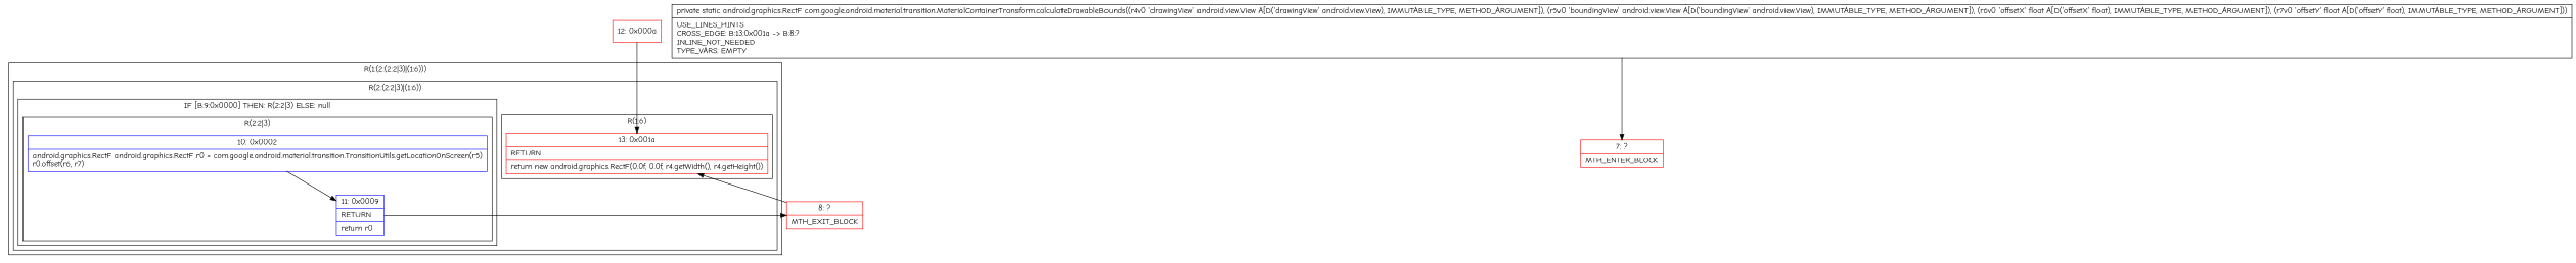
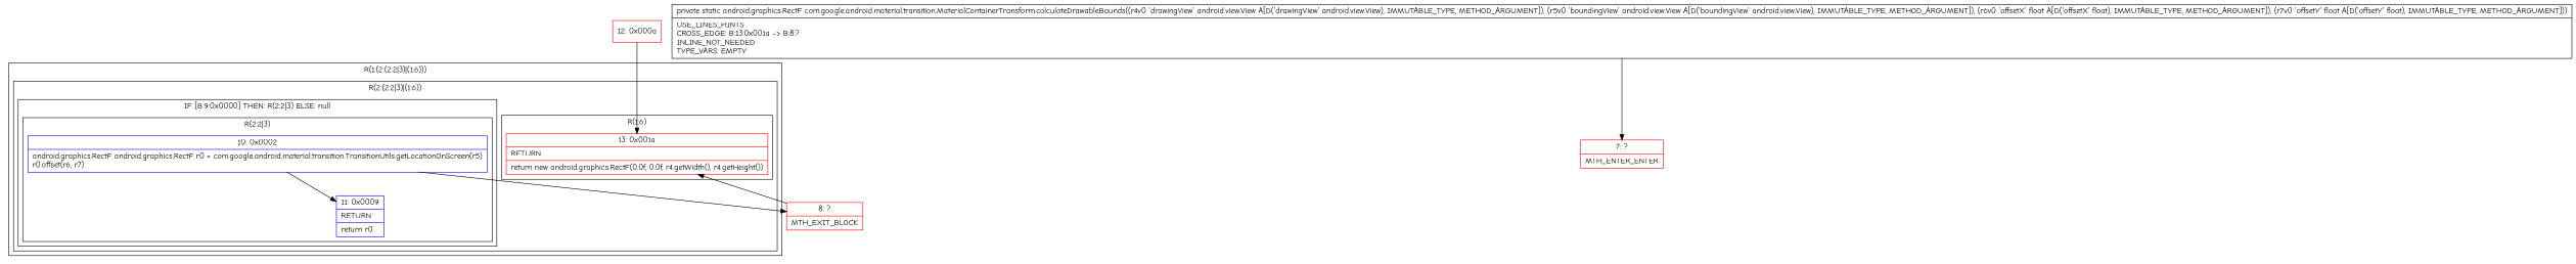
  digraph {
    fontname="Comic Neue"
    node [color=red fontname="Comic Neue" shape=record]
    edge [fontname="Comic Neue"]
    n1 [color=blue label="{10\:\ 0x0002|android.graphics.RectF android.graphics.RectF r0 = com.google.android.material.transition.TransitionUtils.getLocationOnScreen(r5)\lr0.offset(r6, r7)\l}"]
    n2 [color=blue label="{11\:\ 0x0009|RETURN\l|return r0\l}"]
    n3 [label="{13\:\ 0x001a|RETURN\l|return new android.graphics.RectF(0.0f, 0.0f, r4.getWidth(), r4.getHeight())\l}"]
    n4 [label="{8\:\ ?|MTH_EXIT_BLOCK\l}"]
    n5 [label="{12\:\ 0x000a}"]
-   n6 [label="{7\:\ ?|MTH_ENTER_BLOCK\l}"]
+   n6 [label="{7\:\ ?|MTH_ENTER_ENTER\l}"]
    n7 [label="{private static android.graphics.RectF com.google.android.material.transition.MaterialContainerTransform.calculateDrawableBounds((r4v0 'drawingView' android.view.View A[D('drawingView' android.view.View), IMMUTABLE_TYPE, METHOD_ARGUMENT]), (r5v0 'boundingView' android.view.View A[D('boundingView' android.view.View), IMMUTABLE_TYPE, METHOD_ARGUMENT]), (r6v0 'offsetX' float A[D('offsetX' float), IMMUTABLE_TYPE, METHOD_ARGUMENT]), (r7v0 'offsetY' float A[D('offsetY' float), IMMUTABLE_TYPE, METHOD_ARGUMENT]))  | USE_LINES_HINTS\lCROSS_EDGE: B:13:0x001a \-\> B:8:?\lINLINE_NOT_NEEDED\lTYPE_VARS: EMPTY\l}" color=""]
    subgraph cluster_1 {
      label="R(1:(2:(2:2|3)|(1:6)))"
      subgraph cluster_2 {
        label="R(2:(2:2|3)|(1:6))"
        subgraph cluster_3 {
          label="IF [B:9:0x0000] THEN: R(2:2|3) ELSE: null"
          subgraph cluster_4 {
            label="R(2:2|3)"
            n1
            n2
          }
        }
        subgraph cluster_5 {
          label="R(1:6)"
          n3
        }
      }
    }
    n1 -> n2
-   n2 -> n4
+   n1 -> n4
    n4 -> n3
    n5 -> n3
    n7 -> n6
  }
